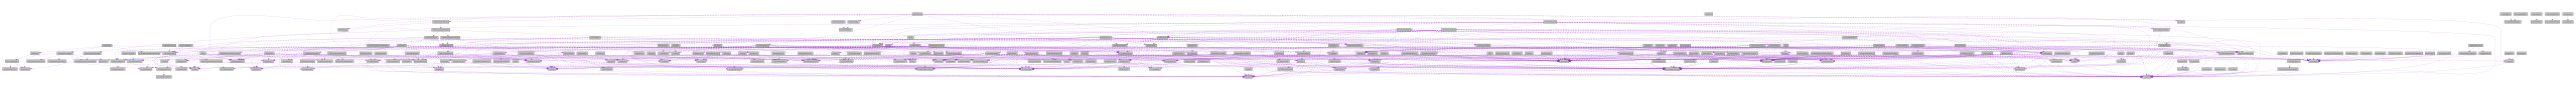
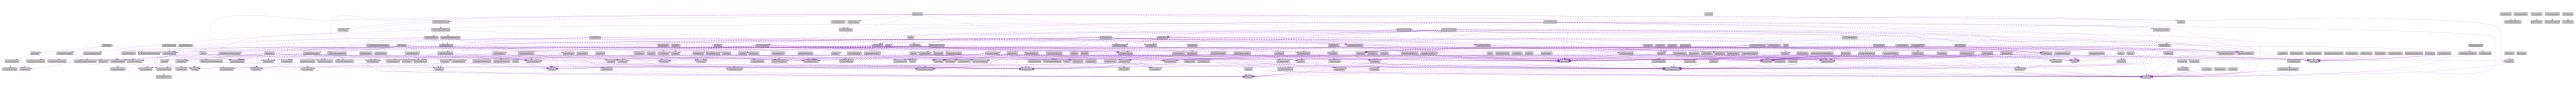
  digraph {
    fontname=Roboto
    rankdir=TB
    node [color=black fillcolor=grey75 fontcolor=black fontname=Roboto fontsize=10 shape=record style=filled]
    edge [color=darkorchid3 fontname=Roboto fontsize=10 labelfontname=Helvetica labelfontsize=10 style=dashed]
    n1 [height=0.2 label=SetUI width=0.4]
    n2 [height=0.2 label=m_ui_agent width=0.4]
    n3 [height=0.2 label=OpenPGMs width=0.4]
    n4 [height=0.2 label=m_PGMs width=0.4]
    n5 [height=0.2 label=Open width=0.4]
    n6 [height=0.2 label=m_pixThres width=0.4]
    n7 [height=0.2 label=m_defaultAccessID width=0.4]
    n8 [height=0.2 label=GetAccessID width=0.4]
    n9 [height=0.2 label=m_desc width=0.4]
    n10 [height=0.2 label=m_rtsFigure width=0.4]
    n11 [height=0.2 label=GetLayerFilter width=0.4]
    n12 [height=0.2 label=GetLayerTranslator width=0.4]
    n13 [height=0.2 label=m_bMaskAvailable width=0.4]
    n14 [height=0.2 label=DoOpen width=0.4]
    n15 [height=0.2 label=GetLayermapParser width=0.4]
    n16 [height=0.2 label=m_pLayerFilter width=0.4]
    n17 [height=0.2 label=m_pLayerTranslator width=0.4]
    n18 [height=0.2 label=m_pLayermapParser width=0.4]
    n19 [height=0.2 label=Close width=0.4]
    n20 [height=0.2 label=m_evt width=0.4]
    n21 [height=0.2 label=DoClose width=0.4]
    n22 [height=0.2 label=CleanUpData width=0.4]
    n23 [height=0.2 label=m_accessIDIndex width=0.4]
    n24 [height=0.2 label=m_eMaskType width=0.4]
    n25 [height=0.2 label=m_closeMaskFlag width=0.4]
    n26 [height=0.2 label=m_mask width=0.4]
    n27 [height=0.2 label=CleanLayers width=0.4]
    n28 [height=0.2 label=m_access2GDSSpec width=0.4]
    n29 [height=0.2 label=m_openGDSFileFail width=0.4]
    n30 [height=0.2 label=m_enable1x width=0.4]
    n31 [height=0.2 label=m_stop width=0.4]
    n32 [height=0.2 label=m_defPrepared width=0.4]
    n33 [height=0.2 label=m_subjobid width=0.4]
    n34 [height=0.2 label=CleanDefs width=0.4]
    n35 [height=0.2 label=m_job width=0.4]
    n36 [height=0.2 label=m_selectedDefectID width=0.4]
    n37 [height=0.2 label=m_defmarker_filter width=0.4]
    n38 [height=0.2 label=m_openOnly width=0.4]
    n39 [height=0.2 label=m_acceptAllLayer width=0.4]
    n40 [height=0.2 label=m_isreviewfile width=0.4]
    n41 [height=0.2 label=ClearPGMData width=0.4]
    n42 [height=0.2 label=CleanDefText width=0.4]
    n43 [height=0.2 label=ClearCAFgs width=0.4]
    n44 [height=0.2 label=m_gdslayerIndex width=0.4]
    n45 [height=0.2 label=m_gdsFile2AccessID width=0.4]
    n46 [height=0.2 label=m_LayerNames width=0.4]
    n47 [height=0.2 label=m_vFilteredLayerIds width=0.4]
    n48 [height=0.2 label=m_layerFills width=0.4]
    n49 [height=0.2 label=GetLayerCount width=0.4]
    n50 [height=0.2 label=m_def width=0.4]
    n51 [height=0.2 label=InitDefectLayer width=0.4]
    n52 [height=0.2 label=m_defText width=0.4]
    n53 [height=0.2 label=m_defect width=0.4]
    n54 [height=0.2 label=m_caCoordinateFGs width=0.4]
    n55 [height=0.2 label=GetOffset width=0.4]
    n56 [height=0.2 label=m_xOffset width=0.4]
    n57 [height=0.2 label=m_yOffset width=0.4]
    n58 [height=0.2 label=GDSSpec width=0.4]
    n59 [height=0.2 label=ProcessLayersReceivd width=0.4]
    n60 [height=0.2 label=DoProcessLayersReceivd width=0.4]
    n61 [height=0.2 label=SetPriorityForDefectType width=0.4]
    n62 [height=0.2 label=UpdateLayerPanel width=0.4]
    n63 [height=0.2 label=UpdateLayerPanelNewFilter width=0.4]
    n64 [height=0.2 label=m_namePrio width=0.4]
    n65 [height=0.2 label=m_funcVec width=0.4]
    n66 [height=0.2 label=GetLayerDescFromLayerSetting width=0.4]
    n67 [height=0.2 label=m_access2CacheID width=0.4]
    n68 [height=0.2 label=UpdateLayerPanelCtrl width=0.4]
    n69 [height=0.2 label=m_pGDSMask_Setting width=0.4]
    n70 [height=0.2 label=UpdateDeviceLayerDescription width=0.4]
    n71 [height=0.2 label=TranslateLayerList width=0.4]
    n72 [height=0.2 label=FilterLayerList width=0.4]
    n73 [height=0.2 label=UpdateGDSFileLayerDescription width=0.4]
    n74 [height=0.2 label=OpenMask width=0.4]
    n75 [height=0.2 label=m_maskcomp width=0.4]
    n76 [height=0.2 label=m_pSubmask width=0.4]
    n77 [height=0.2 label=CreateGDSLayerIndex width=0.4]
    n78 [height=0.2 label=m_canvas width=0.4]
    n79 [height=0.2 label=m_topCells width=0.4]
    n80 [height=0.2 label=m_cacheIDUsedByOthers width=0.4]
    n81 [height=0.2 label=m_fakeid2path width=0.4]
    n82 [height=0.2 label=OpenCAMask width=0.4]
    n83 [height=0.2 label=CreateCALayerIndex width=0.4]
    n84 [height=0.2 label=AddCaLayerTask width=0.4]
    n85 [height=0.2 label=GetLayer width=0.4]
    n86 [height=0.2 label=DoGetLayer width=0.4]
    n87 [height=0.2 label=GetLabel width=0.4]
    n88 [height=0.2 label=IsLayerMatched width=0.4]
    n89 [height=0.2 label=CreateLayerContainer width=0.4]
    n90 [height=0.2 label=GetLayerName width=0.4]
    n91 [height=0.2 label=GetLayerFillSize width=0.4]
    n92 [height=0.2 label=m_caption width=0.4]
    n93 [height=0.2 label=IsCareAreaModel width=0.4]
    n94 [height=0.2 label=GetLayerSettings width=0.4]
    n95 [height=0.2 label=m_groupid width=0.4]
    n96 [height=0.2 label=GetLayerDescCallBack width=0.4]
    n97 [height=0.2 label=OpenCache width=0.4]
    n98 [height=0.2 label=GetGDSData width=0.4]
    n99 [height=0.2 label=GetAllCheckedPGM width=0.4]
    n100 [height=0.2 label=GetQueryType width=0.4]
    n101 [height=0.2 label=GetDrawState width=0.4]
    n102 [height=0.2 label=m_op width=0.4]
    n103 [height=0.2 label=DrawCACoordinate width=0.4]
    n104 [height=0.2 label=GetGDSLayerData width=0.4]
    n105 [height=0.2 label=GetCheckedPGM width=0.4]
    n106 [height=0.2 label=DRAW_STATE width=0.4]
    n107 [height=0.2 label=DrawLayer width=0.4]
    n108 [height=0.2 label=GenerateCAFigures width=0.4]
    n109 [height=0.2 label=GetMaskCompID width=0.4]
    n110 [height=0.2 label=m_fetchCellPolygonLevel width=0.4]
    n111 [height=0.2 label=GetPGM width=0.4]
    n112 [height=0.2 label=GetGDSData_2 width=0.4]
    n113 [height=0.2 label=GetGDSText width=0.4]
    n114 [height=0.2 label=GetRTSData width=0.4]
    n115 [height=0.2 label=GetHierarchy width=0.4]
    n116 [height=0.2 label=GetGDSDataByMaskID width=0.4]
    n117 [height=0.2 label=CropViewGDS width=0.4]
    n118 [height=0.2 label=CropDefect width=0.4]
    n119 [height=0.2 label=MeasureCD width=0.4]
    n120 [height=0.2 label=Measure width=0.4]
    n121 [height=0.2 label=m_measureResult width=0.4]
    n122 [height=0.2 label=GetCaption width=0.4]
    n123 [height=0.2 label=CalcToneSign width=0.4]
    n124 [height=0.2 label=GetAllInterSectionsWithPolygon width=0.4]
    n125 [height=0.2 label=MeasureContour width=0.4]
    n126 [height=0.2 label=MeasureMultiContour width=0.4]
    n127 [height=0.2 label=MeasureDistance2Contour width=0.4]
    n128 [height=0.2 label=SearchPolygon width=0.4]
    n129 [height=0.2 label=Check1D2D width=0.4]
    n130 [height=0.2 label=CropGDS width=0.4]
    n131 [height=0.2 label=RedrawLayers width=0.4]
    n132 [height=0.2 label=DrawDefects width=0.4]
    n133 [height=0.2 label=DrawAllCheckedPGM width=0.4]
    n134 [height=0.2 label=IsShowDefect width=0.4]
    n135 [height=0.2 label=m_defLayer width=0.4]
    n136 [height=0.2 label=DrawPGMFile width=0.4]
    n137 [height=0.2 label=DrawLayers width=0.4]
    n138 [height=0.2 label=SetMarkCenter width=0.4]
    n139 [height=0.2 label=MarkFigureCenter width=0.4]
    n140 [height=0.2 label=m_bMarkFigureCenter width=0.4]
    n141 [height=0.2 label=UnCheckAllRTS width=0.4]
    n142 [height=0.2 label=CheckRTSArea width=0.4]
    n143 [height=0.2 label=ClearAllBuffer width=0.4]
    n144 [height=0.2 label=DeleteRTSInstance width=0.4]
    n145 [height=0.2 label=UpdateRTSConfiguration width=0.4]
    n146 [height=0.2 label=ModifyRTSConfiguration width=0.4]
    n147 [height=0.2 label=UpdateRTSContour width=0.4]
    n148 [height=0.2 label=GetRTSInstance width=0.4]
    n149 [height=0.2 label=UpdateDefects width=0.4]
    n150 [height=0.2 label=GetDefectTip width=0.4]
    n151 [height=0.2 label=CanShowDefect width=0.4]
    n152 [height=0.2 label=ClearDefects width=0.4]
    n153 [height=0.2 label=PrePareDefects width=0.4]
    n154 [height=0.2 label=m_defMarkerCID width=0.4]
    n155 [height=0.2 label=SetDefectMarkerFilter width=0.4]
    n156 [height=0.2 label=ApplyConfig width=0.4]
    n157 [height=0.2 label=m_skipShowAllGDSLayerOption width=0.4]
    n158 [height=0.2 label=InitPriority width=0.4]
    n159 [height=0.2 label=InitLayerDescCallback width=0.4]
    n160 [height=0.2 label=InitPriorityByValue width=0.4]
    n161 [height=0.2 label=GetLayerDescFromDevice width=0.4]
    n162 [height=0.2 label=GetLayerDescFromOASIS width=0.4]
    n163 [height=0.2 label=LAYER_DESRC_SRC width=0.4]
    n164 [height=0.2 label=SetSkipShowAllGDSLayerOption width=0.4]
    n165 [height=0.2 label=Freeze width=0.4]
    n166 [height=0.2 label=m_ui_froze width=0.4]
    n167 [height=0.2 label=IsFrozen width=0.4]
    n168 [height=0.2 label=SetLocation width=0.4]
    n169 [height=0.2 label=GetLocation width=0.4]
    n170 [height=0.2 label=SetJob width=0.4]
    n171 [height=0.2 label=SetTopCell width=0.4]
    n172 [height=0.2 label=SetFetchPolygonLevel width=0.4]
    n173 [height=0.2 label=SetOwnerType width=0.4]
    n174 [height=0.2 label=m_ownertype width=0.4]
    n175 [height=0.2 label=SetOption width=0.4]
    n176 [height=0.2 label=m_option width=0.4]
    n177 [height=0.2 label=Stop width=0.4]
    n178 [height=0.2 label=Enable1x width=0.4]
    n179 [height=0.2 label=SetCaption width=0.4]
    n180 [height=0.2 label=SetGdsPath width=0.4]
    n181 [height=0.2 label=m_strGdsPath width=0.4]
    n182 [height=0.2 label=SetCloseMaskFlag width=0.4]
    n183 [height=0.2 label=SetNowDefectID width=0.4]
    n184 [height=0.2 label=SetOpenOnly width=0.4]
    n185 [height=0.2 label=SetAcceptAllLayer width=0.4]
    n186 [height=0.2 label=SetMaskType width=0.4]
    n187 [height=0.2 label=SetDefectMarkerColor width=0.4]
    n188 [height=0.2 label=GetMaskType width=0.4]
    n189 [height=0.2 label=SetCacheIDUsedByOthers width=0.4]
    n190 [height=0.2 label=IsEnabled1X width=0.4]
    n191 [height=0.2 label=Active width=0.4]
    n192 [height=0.2 label=GetAcceptAllLayer width=0.4]
    n193 [height=0.2 label=GetDefaultAccessID width=0.4]
    n194 [height=0.2 label=GetMaskCompType width=0.4]
    n195 [height=0.2 label=GetMaskCompReference width=0.4]
    n196 [height=0.2 label=GetLayers width=0.4]
    n197 [height=0.2 label=GetGdsPath width=0.4]
    n198 [height=0.2 label=GetLayerObj width=0.4]
    n199 [height=0.2 label=GetAccessIDNumber width=0.4]
    n200 [height=0.2 label=GetAccess2Cache width=0.4]
    n201 [height=0.2 label=GetGdsSrcType width=0.4]
    n202 [height=0.2 label=GetLayerMap width=0.4]
    n203 [height=0.2 label=DrawFilledLayers2Bmp width=0.4]
    n204 [height=0.2 label=UpdateRTSResult width=0.4]
    n205 [height=0.2 label=UpdateCanvas width=0.4]
    n206 [height=0.2 label=CheckMarkOnScreen width=0.4]
    n207 [height=0.2 label=OnlyReviewGDS width=0.4]
    n208 [height=0.2 label=ProcessGDSText width=0.4]
    n209 [height=0.2 label=SkipLayerControlEvent width=0.4]
    n210 [height=0.2 label=ProcessCheckAll width=0.4]
    n211 [height=0.2 label=ProcessCheckPart width=0.4]
    n212 [height=0.2 label=IsAllLayerDataFetched width=0.4]
    n213 [height=0.2 label=IsPGMDownLoaded width=0.4]
    n214 [height=0.2 label=ProcessCheckNone width=0.4]
    n215 [height=0.2 label=ProcessUnCheckPart width=0.4]
    n216 [height=0.2 label=ErasePGM width=0.4]
    n217 [height=0.2 label=ProcessFillAll width=0.4]
    n218 [height=0.2 label=ProcessFillNone width=0.4]
    n219 [height=0.2 label=ReUpdateLayer width=0.4]
    n220 [height=0.2 label=PreReUpdateLayer width=0.4]
    n221 [height=0.2 label=m_changeHandler width=0.4]
    n222 [height=0.2 label=CalculateFillPointForSegment width=0.4]
    n223 [height=0.2 label=CalculateFillPoint width=0.4]
    n224 [height=0.2 label=UsedInMaskSetup width=0.4]
    n225 [height=0.2 label=GetMaskBBox width=0.4]
    n226 [height=0.2 label=m_pMaskBoundingBox width=0.4]
    n227 [height=0.2 label=ProcessEventBBox width=0.4]
    n228 [height=0.2 label=CacheID width=0.4]
    n229 [height=0.2 label=IsPGMChecked width=0.4]
    n230 [height=0.2 label=SetPGMData width=0.4]
    n231 [height=0.2 label=GetLayerHint width=0.4]
    n232 [height=0.2 label=ChangeLayerColor width=0.4]
    n233 [height=0.2 label=ChangeLayerFillPattern width=0.4]
+   n234 [height=0.2 label=SetLineType width=0.4]
    n235 [height=0.2 label=ProcessLayerFill width=0.4]
    n236 [height=0.2 label=ProcessLayerCheck width=0.4]
    n237 [height=0.2 label=GetLayerFillContainer width=0.4]
    n238 [height=0.2 label=SetLayerFillContainer width=0.4]
    n239 [height=0.2 label=LayerDescExist width=0.4]
    n240 [height=0.2 label=GetLayerDesc width=0.4]
    n241 [height=0.2 label=GetLayerID width=0.4]
    n242 [height=0.2 label=GetSelectedLayers width=0.4]
    n243 [height=0.2 label=SelectLayers width=0.4]
    n244 [height=0.2 label=SetHierarchyPanel width=0.4]
    n245 [height=0.2 label=m_hierarchyPanel width=0.4]
    n246 [height=0.2 label=ShowHierarchy width=0.4]
    n247 [height=0.2 label=GetAgent width=0.4]
    n248 [height=0.2 label=IsDefctModel width=0.4]
    n249 [height=0.2 label=GetGDSMskType width=0.4]
    n250 [height=0.2 label=SetScale width=0.4]
    n251 [height=0.2 label=GetScale width=0.4]
    n252 [height=0.2 label=SetGroupID width=0.4]
    n253 [height=0.2 label=GetGroupID width=0.4]
    n254 [height=0.2 label=GetCanvas width=0.4]
    n255 [height=0.2 label=GetVisibleObjects width=0.4]
    n256 [height=0.2 label=DoMeasure width=0.4]
    n257 [height=0.2 label=OnGDSEvent width=0.4]
    n258 [height=0.2 label=m_agent width=0.4]
    n259 [height=0.2 label=GetEventTable width=0.4]
    n260 [height=0.2 label=sm_eventTable width=0.4]
    n261 [height=0.2 label=GetEventHashTable width=0.4]
    n262 [height=0.2 label=sm_eventHashTable width=0.4]
    n263 [height=0.2 label=GetGroupColorString width=0.4]
    n264 [height=0.2 label=GetLayerDraw width=0.4]
    n265 [height=0.2 label=GetClassInfo width=0.4]
    n266 [height=0.2 label=ms_classInfo width=0.4]
    n267 [height=0.2 label=SetFakeID2Path width=0.4]
    n268 [height=0.2 label=GetFakeID2Path width=0.4]
    n1 -> n2
    n3 -> n2
    n3 -> n4
    n5 -> n2
    n5 -> n6
    n5 -> n7
    n5 -> n8
    n5 -> n9
    n5 -> n10
    n5 -> n11
    n5 -> n12
    n5 -> n13
    n5 -> n14
    n11 -> n15
    n11 -> n16
    n12 -> n15
    n12 -> n17
    n15 -> n18
    n19 -> n2
    n19 -> n20
    n19 -> n21
    n19 -> n22
    n21 -> n7
    n21 -> n23
    n21 -> n24
    n21 -> n25
    n22 -> n9
    n22 -> n10
    n22 -> n13
    n22 -> n23
    n22 -> n24
    n22 -> n25
    n22 -> n26
    n22 -> n27
    n22 -> n28
    n22 -> n29
    n22 -> n30
    n22 -> n31
    n22 -> n32
    n22 -> n33
    n22 -> n34
    n22 -> n35
    n22 -> n36
    n22 -> n37
    n22 -> n38
    n22 -> n39
    n22 -> n40
    n22 -> n41
    n22 -> n42
    n22 -> n43
    n22 -> n44
    n22 -> n45
    n22 -> n46
    n27 -> n47
    n27 -> n48
    n27 -> n49
    n34 -> n32
    n34 -> n50
    n34 -> n51
    n41 -> n4
    n42 -> n52
    n42 -> n53
    n43 -> n54
    n49 -> n47
    n51 -> n24
    n51 -> n78
    n51 -> n135
    n55 -> n56
    n55 -> n57
    n58 -> n10
    n58 -> n56
    n58 -> n57
    n59 -> n13
    n59 -> n60
    n60 -> n24
    n60 -> n61
    n60 -> n62
    n60 -> n63
    n61 -> n64
    n61 -> n65
    n61 -> n66
    n62 -> n39
    n62 -> n44
    n62 -> n47
    n62 -> n67
    n62 -> n68
    n62 -> n69
    n62 -> n70
    n62 -> n71
    n63 -> n68
    n63 -> n71
    n63 -> n72
    n63 -> n73
    n66 -> n9
    n68 -> n2
    n68 -> n49
    n68 -> n87
    n68 -> n88
    n68 -> n89
    n68 -> n90
    n68 -> n91
    n70 -> n9
    n70 -> n94
    n71 -> n12
    n71 -> n47
    n72 -> n11
    n72 -> n47
    n72 -> n69
    n73 -> n9
    n73 -> n24
    n73 -> n47
    n73 -> n221
    n74 -> n2
    n74 -> n6
    n74 -> n7
    n74 -> n10
    n74 -> n12
    n74 -> n13
    n74 -> n23
    n74 -> n26
    n74 -> n27
    n74 -> n28
    n74 -> n75
    n74 -> n76
    n74 -> n77
    n74 -> n78
    n77 -> n8
    n77 -> n23
    n77 -> n28
    n77 -> n44
    n77 -> n46
    n77 -> n67
    n77 -> n76
    n77 -> n79
    n77 -> n80
    n77 -> n81
    n82 -> n2
    n82 -> n6
    n82 -> n13
    n82 -> n23
    n82 -> n68
    n82 -> n83
    n82 -> n84
    n82 -> n85
    n83 -> n8
    n83 -> n23
    n83 -> n44
    n83 -> n54
    n84 -> n47
    n84 -> n54
    n85 -> n86
    n86 -> n7
    n86 -> n23
    n86 -> n24
    n86 -> n26
    n87 -> n24
    n87 -> n47
    n87 -> n81
    n87 -> n92
    n87 -> n93
    n88 -> n26
    n88 -> n47
    n89 -> n47
    n89 -> n48
    n89 -> n50
    n89 -> n94
    n89 -> n95
    n90 -> n24
    n90 -> n47
    n90 -> n65
    n90 -> n81
    n90 -> n96
    n91 -> n48
    n93 -> n24
    n94 -> n24
    n94 -> n26
    n94 -> n221
    n97 -> n2
    n97 -> n6
    n97 -> n7
    n97 -> n8
    n97 -> n9
    n97 -> n10
    n97 -> n11
    n97 -> n12
    n97 -> n13
    n98 -> n2
    n98 -> n4
    n98 -> n7
    n98 -> n10
    n98 -> n23
    n98 -> n24
    n98 -> n26
    n98 -> n29
    n98 -> n30
    n98 -> n47
    n98 -> n48
    n98 -> n99
    n98 -> n100
    n98 -> n101
    n98 -> n102
    n98 -> n103
    n98 -> n104
    n99 -> n4
    n99 -> n105
    n100 -> n24
    n101 -> n6
    n101 -> n40
    n101 -> n69
    n101 -> n106
    n103 -> n2
    n103 -> n47
    n103 -> n48
    n103 -> n78
    n103 -> n107
    n103 -> n108
    n104 -> n7
    n104 -> n24
    n104 -> n47
    n104 -> n56
    n104 -> n57
    n104 -> n78
    n104 -> n79
    n104 -> n102
    n104 -> n109
    n104 -> n110
    n105 -> n2
    n105 -> n111
    n107 -> n48
    n107 -> n101
    n108 -> n2
    n108 -> n47
    n108 -> n48
    n108 -> n54
    n108 -> n78
    n109 -> n75
    n111 -> n4
    n111 -> n136
    n111 -> n213
    n112 -> n2
    n112 -> n4
    n112 -> n7
    n112 -> n10
    n112 -> n23
    n112 -> n24
    n112 -> n26
    n112 -> n29
    n112 -> n30
    n112 -> n47
    n112 -> n48
    n112 -> n78
    n112 -> n79
    n112 -> n99
    n112 -> n100
    n112 -> n101
    n112 -> n102
    n112 -> n103
    n112 -> n109
    n112 -> n110
    n113 -> n2
    n113 -> n7
    n113 -> n26
    n113 -> n29
    n113 -> n56
    n113 -> n57
    n113 -> n101
    n114 -> n10
    n115 -> n7
    n115 -> n26
    n116 -> n2
    n116 -> n6
    n116 -> n7
    n116 -> n10
    n116 -> n26
    n116 -> n30
    n116 -> n47
    n116 -> n48
    n116 -> n78
    n117 -> n2
    n117 -> n47
    n117 -> n48
    n117 -> n49
    n117 -> n78
    n118 -> n47
    n118 -> n50
    n118 -> n78
    n119 -> n120
    n120 -> n2
    n120 -> n2
    n120 -> n47
    n120 -> n48
    n120 -> n48
    n120 -> n49
    n120 -> n49
    n120 -> n121
    n120 -> n122
    n122 -> n92
    n123 -> n120
    n124 -> n2
    n124 -> n48
    n124 -> n49
    n125 -> n10
    n126 -> n10
    n127 -> n10
    n128 -> n2
    n128 -> n48
    n128 -> n49
    n129 -> n2
    n129 -> n48
    n129 -> n49
    n131 -> n2
    n131 -> n10
    n131 -> n31
    n131 -> n47
    n131 -> n48
    n131 -> n78
    n131 -> n107
    n131 -> n132
    n131 -> n133
    n132 -> n2
    n132 -> n32
    n132 -> n47
    n132 -> n50
    n132 -> n69
    n132 -> n78
    n132 -> n134
    n132 -> n135
    n133 -> n2
    n133 -> n4
    n133 -> n136
    n134 -> n78
    n136 -> n4
    n136 -> n78
    n137 -> n2
    n137 -> n47
    n137 -> n48
    n137 -> n78
    n137 -> n107
    n138 -> n48
    n139 -> n2
    n139 -> n48
    n139 -> n78
    n139 -> n138
    n139 -> n140
    n141 -> n10
    n142 -> n10
    n143 -> n10
    n144 -> n10
    n145 -> n10
    n146 -> n10
    n147 -> n145
    n147 -> n148
    n148 -> n10
    n149 -> n2
    n149 -> n32
    n149 -> n49
    n149 -> n50
    n149 -> n69
    n149 -> n78
    n149 -> n134
    n149 -> n135
    n150 -> n2
    n150 -> n32
    n150 -> n33
    n150 -> n47
    n150 -> n52
    n150 -> n69
    n150 -> n151
    n151 -> n37
    n152 -> n34
    n153 -> n32
    n153 -> n33
    n153 -> n35
    n153 -> n36
    n153 -> n47
    n153 -> n50
    n153 -> n52
    n153 -> n69
    n153 -> n78
    n153 -> n151
    n153 -> n154
    n155 -> n37
    n155 -> n132
    n155 -> n153
    n156 -> n69
    n156 -> n157
    n156 -> n158
    n156 -> n159
    n158 -> n160
    n159 -> n64
    n159 -> n65
    n159 -> n66
    n159 -> n161
    n159 -> n162
    n160 -> n64
    n160 -> n163
    n161 -> n46
    n164 -> n69
    n164 -> n157
    n165 -> n2
    n165 -> n166
    n167 -> n166
    n168 -> n10
    n169 -> n78
    n170 -> n33
    n170 -> n35
    n170 -> n52
    n171 -> n79
    n172 -> n110
    n173 -> n174
    n175 -> n176
    n177 -> n31
    n178 -> n30
    n179 -> n92
    n180 -> n181
    n182 -> n25
    n183 -> n36
    n184 -> n38
    n185 -> n39
    n186 -> n24
    n187 -> n154
    n188 -> n24
    n189 -> n80
    n190 -> n30
    n191 -> n26
    n192 -> n39
    n193 -> n7
    n194 -> n75
    n195 -> n26
    n196 -> n47
    n197 -> n181
    n198 -> n47
    n198 -> n48
    n199 -> n23
    n199 -> n24
    n199 -> n26
    n200 -> n67
    n201 -> n24
    n201 -> n47
    n202 -> n47
    n202 -> n188
    n202 -> n197
    n202 -> n201
    n203 -> n24
    n203 -> n48
    n204 -> n10
    n204 -> n10
    n205 -> n78
    n206 -> n50
    n207 -> n40
    n208 -> n13
    n208 -> n35
    n208 -> n36
    n208 -> n52
    n208 -> n53
    n208 -> n56
    n208 -> n57
    n208 -> n78
    n208 -> n132
    n208 -> n153
    n208 -> n174
    n208 -> n176
    n209 -> n78
    n210 -> n2
    n210 -> n4
    n210 -> n24
    n210 -> n47
    n210 -> n48
    n210 -> n50
    n210 -> n52
    n210 -> n78
    n210 -> n98
    n210 -> n107
    n210 -> n111
    n210 -> n113
    n210 -> n132
    n210 -> n209
    n210 -> n211
    n210 -> n212
    n211 -> n2
    n211 -> n4
    n211 -> n24
    n211 -> n47
    n211 -> n48
    n211 -> n50
    n211 -> n52
    n211 -> n78
    n211 -> n98
    n211 -> n107
    n211 -> n111
    n211 -> n113
    n211 -> n132
    n212 -> n47
    n213 -> n4
    n214 -> n4
    n214 -> n47
    n214 -> n209
    n214 -> n215
    n215 -> n2
    n215 -> n4
    n215 -> n47
    n215 -> n48
    n215 -> n50
    n215 -> n52
    n215 -> n78
    n215 -> n107
    n215 -> n132
    n215 -> n216
    n216 -> n4
    n216 -> n78
    n217 -> n2
    n217 -> n47
    n217 -> n48
    n217 -> n50
    n217 -> n78
    n217 -> n107
    n217 -> n209
    n218 -> n2
    n218 -> n47
    n218 -> n48
    n218 -> n78
    n218 -> n107
    n218 -> n209
    n219 -> n2
    n219 -> n47
    n219 -> n48
    n219 -> n78
    n219 -> n140
    n219 -> n220
    n220 -> n56
    n220 -> n57
    n222 -> n78
    n223 -> n78
    n223 -> n222
    n224 -> n44
    n225 -> n226
    n227 -> n226
    n228 -> n4
    n229 -> n2
    n229 -> n4
    n230 -> n4
    n231 -> n9
    n231 -> n47
    n232 -> n2
    n232 -> n48
    n232 -> n78
    n233 -> n2
    n233 -> n48
    n233 -> n78
+   n234 -> n2
+   n234 -> n48
+   n234 -> n78
    n235 -> n2
    n235 -> n48
    n235 -> n78
    n235 -> n107
    n235 -> n209
    n236 -> n2
    n236 -> n4
    n236 -> n24
    n236 -> n35
    n236 -> n47
    n236 -> n48
    n236 -> n50
    n236 -> n52
    n236 -> n78
    n236 -> n98
    n236 -> n105
    n236 -> n107
    n236 -> n113
    n236 -> n132
    n236 -> n209
    n236 -> n216
    n237 -> n48
    n238 -> n48
    n238 -> n50
    n239 -> n9
    n239 -> n47
    n240 -> n47
    n241 -> n47
    n242 -> n2
    n243 -> n2
    n244 -> n245
    n246 -> n245
    n247 -> n2
    n248 -> n53
    n249 -> n24
    n250 -> n102
    n251 -> n102
    n252 -> n95
    n253 -> n95
    n254 -> n78
    n255 -> n2
    n255 -> n47
    n255 -> n48
    n255 -> n49
    n256 -> n120
    n256 -> n121
    n257 -> n2
    n257 -> n4
    n257 -> n13
    n257 -> n29
    n257 -> n59
    n257 -> n78
    n257 -> n136
    n257 -> n208
    n257 -> n219
    n257 -> n230
    n257 -> n246
    n257 -> n258
    n259 -> n260
    n261 -> n262
    n263 -> n2
    n263 -> n24
    n263 -> n26
    n263 -> n33
    n263 -> n47
    n263 -> n48
    n264 -> n2
    n265 -> n266
    n267 -> n81
    n268 -> n81
  }
